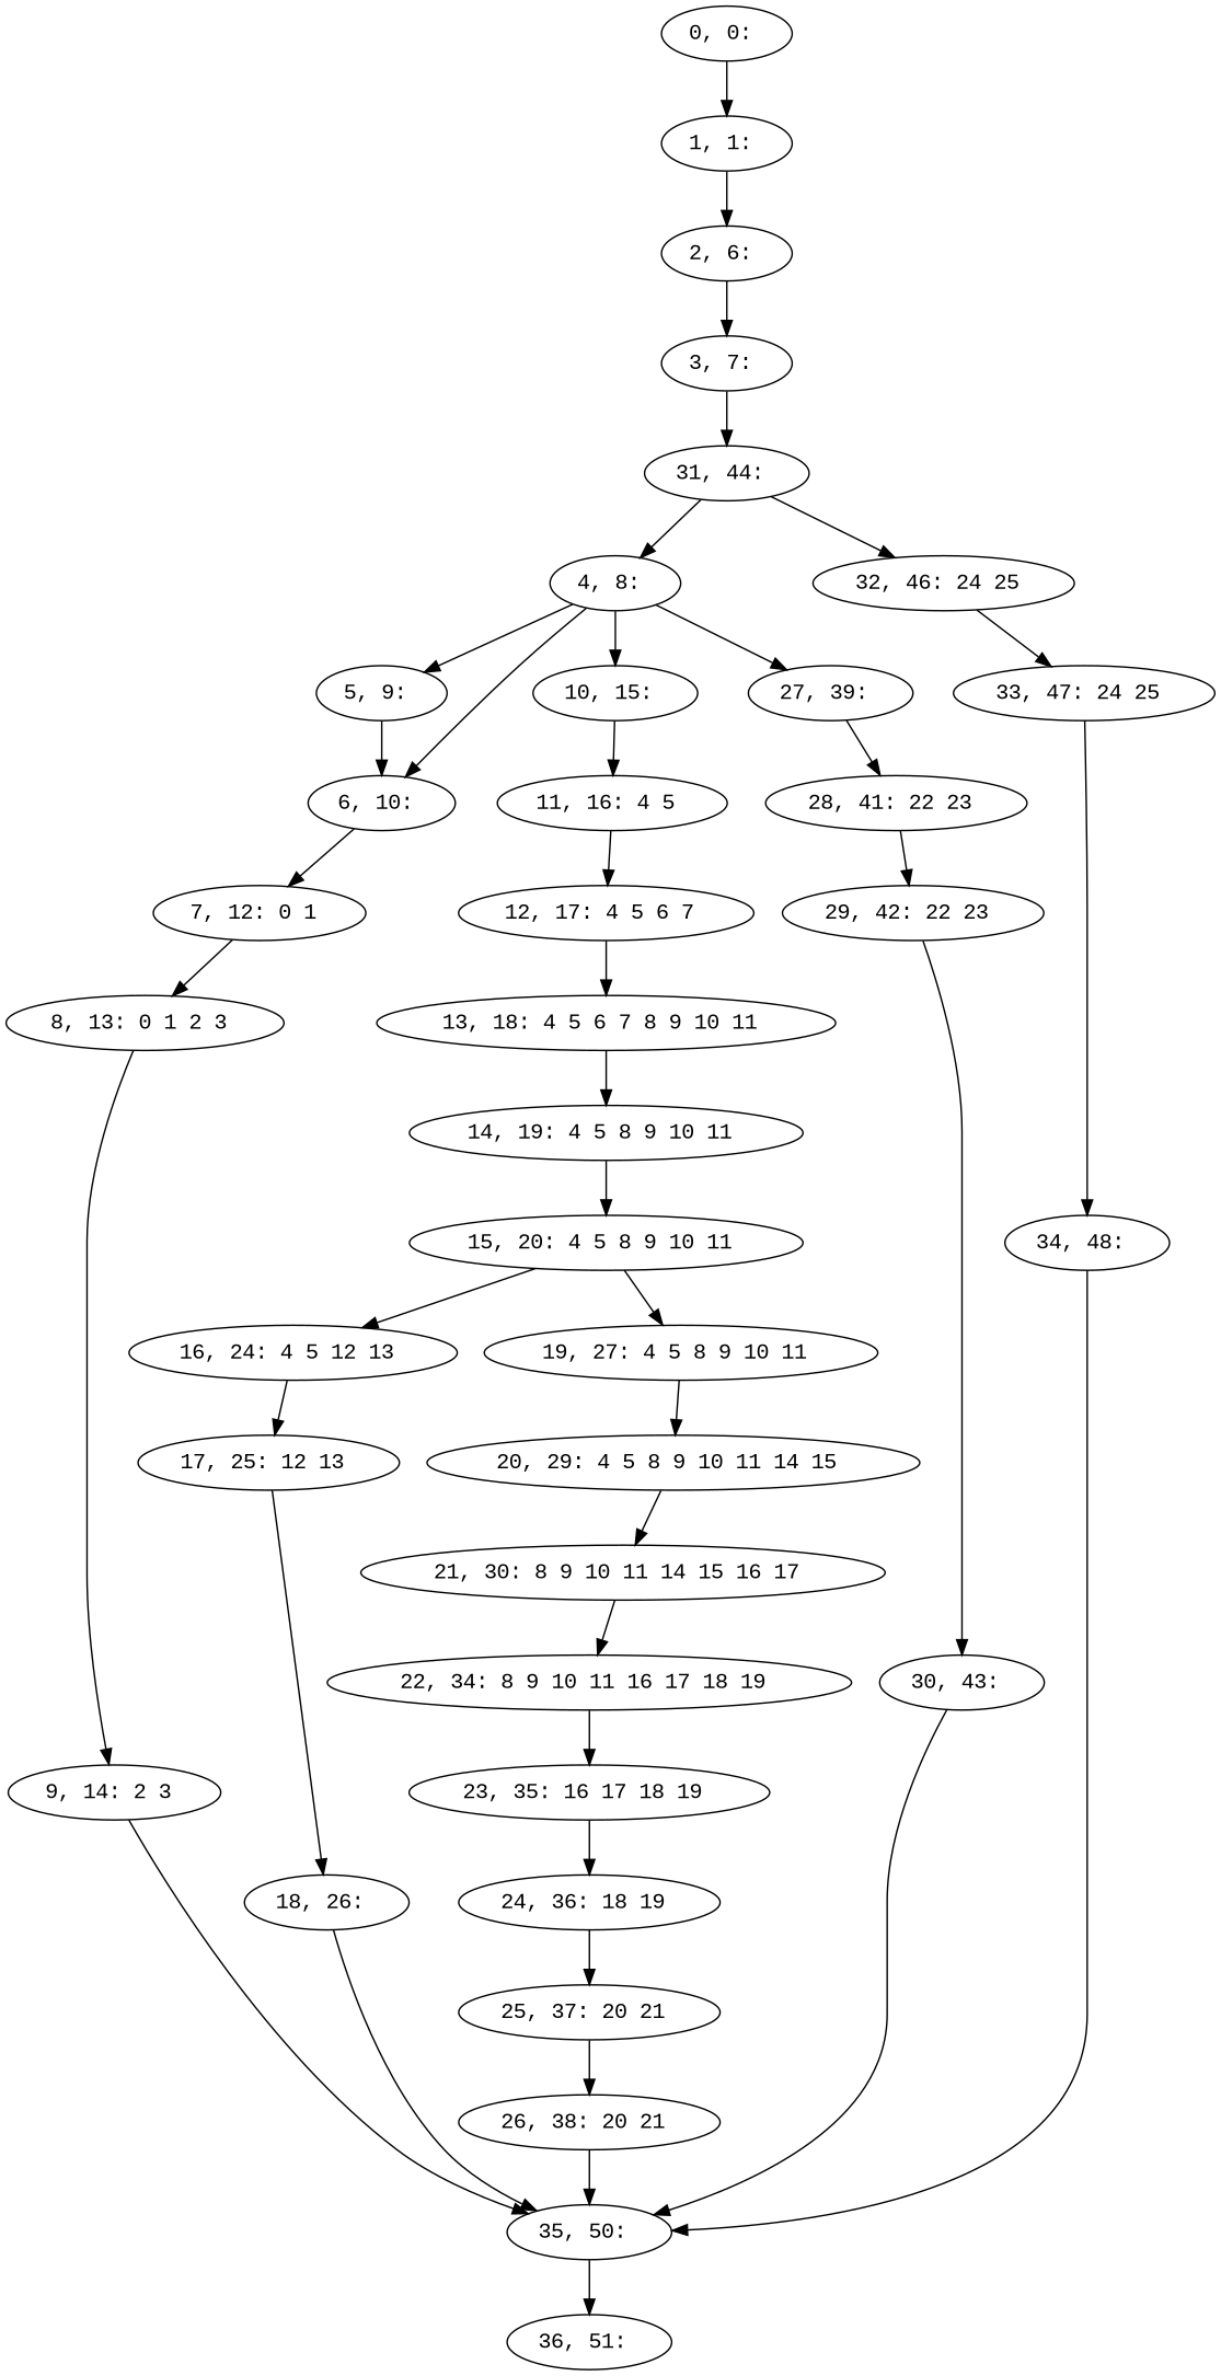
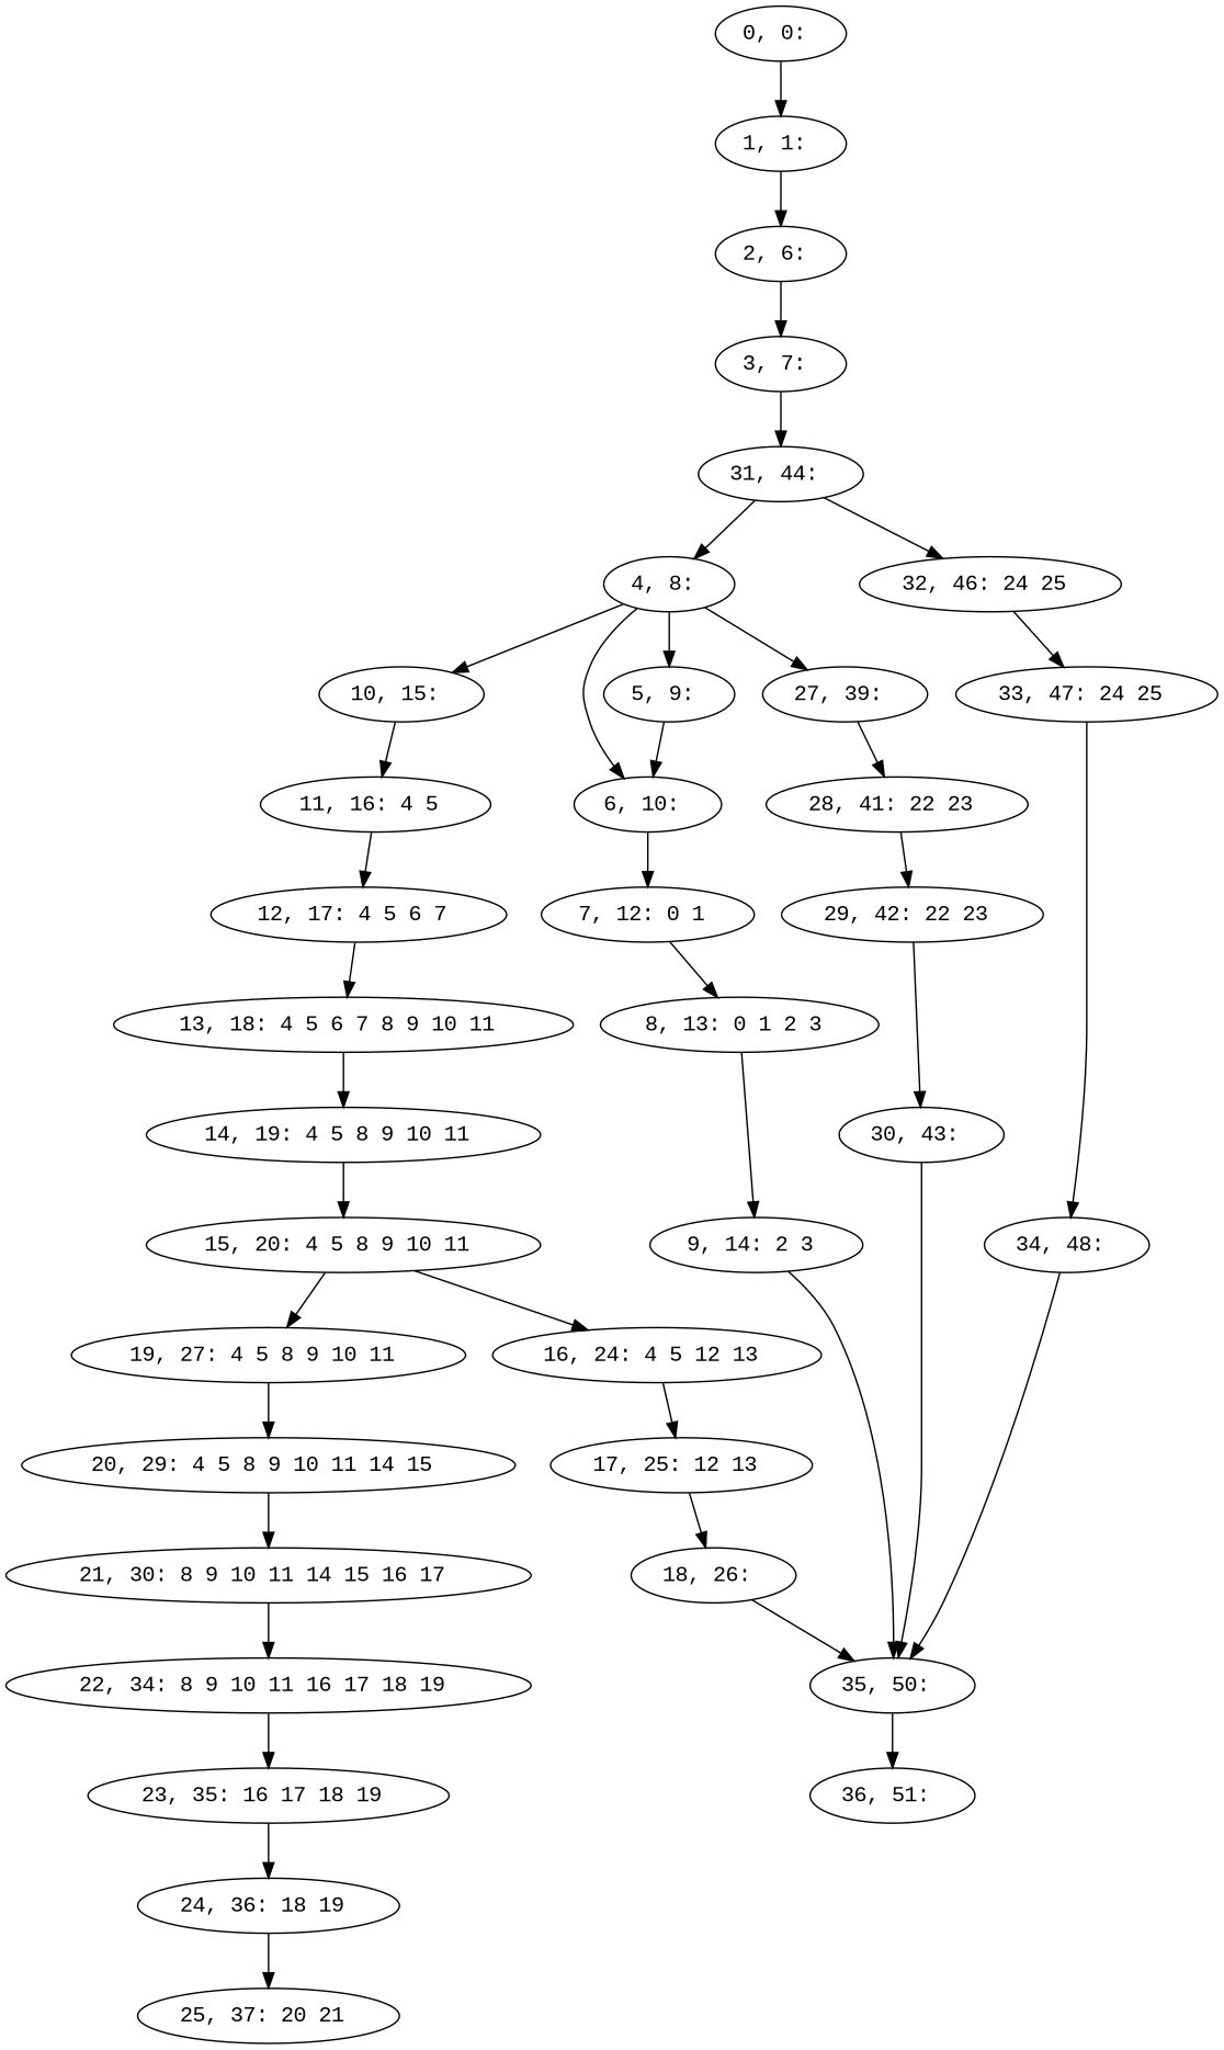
  digraph {
    fontname="Liberation Mono"
    node [fontname="Liberation Mono"]
    edge [fontname="Liberation Mono"]
    n1 [label="0, 0: "]
    n2 [label="1, 1: "]
    n3 [label="2, 6: "]
    n4 [label="3, 7: "]
    n5 [label="31, 44: "]
    n6 [label="4, 8: "]
    n7 [label="5, 9: "]
    n8 [label="6, 10: "]
    n9 [label="10, 15: "]
    n10 [label="27, 39: "]
    n11 [label="32, 46: 24 25 "]
    n12 [label="7, 12: 0 1 "]
    n13 [label="11, 16: 4 5 "]
    n14 [label="28, 41: 22 23 "]
    n15 [label="8, 13: 0 1 2 3 "]
    n16 [label="9, 14: 2 3 "]
    n17 [label="35, 50: "]
    n18 [label="36, 51: "]
    n19 [label="12, 17: 4 5 6 7 "]
    n20 [label="13, 18: 4 5 6 7 8 9 10 11 "]
    n21 [label="14, 19: 4 5 8 9 10 11 "]
    n22 [label="15, 20: 4 5 8 9 10 11 "]
    n23 [label="16, 24: 4 5 12 13 "]
    n24 [label="19, 27: 4 5 8 9 10 11 "]
    n25 [label="17, 25: 12 13 "]
    n26 [label="20, 29: 4 5 8 9 10 11 14 15 "]
    n27 [label="18, 26: "]
    n28 [label="21, 30: 8 9 10 11 14 15 16 17 "]
    n29 [label="22, 34: 8 9 10 11 16 17 18 19 "]
    n30 [label="23, 35: 16 17 18 19 "]
    n31 [label="24, 36: 18 19 "]
    n32 [label="25, 37: 20 21 "]
-   n33 [label="26, 38: 20 21 "]
    n34 [label="29, 42: 22 23 "]
    n35 [label="30, 43: "]
    n36 [label="33, 47: 24 25 "]
    n37 [label="34, 48: "]
    n1 -> n2
    n2 -> n3
    n3 -> n4
    n4 -> n5
    n5 -> n6
    n5 -> n11
    n6 -> n7
    n6 -> n8
    n6 -> n9
    n6 -> n10
    n7 -> n8
    n8 -> n12
    n9 -> n13
    n10 -> n14
    n11 -> n36
    n12 -> n15
    n13 -> n19
    n14 -> n34
    n15 -> n16
    n16 -> n17
    n17 -> n18
    n19 -> n20
    n20 -> n21
    n21 -> n22
    n22 -> n23
    n22 -> n24
    n23 -> n25
    n24 -> n26
    n25 -> n27
    n26 -> n28
    n27 -> n17
    n28 -> n29
    n29 -> n30
    n30 -> n31
    n31 -> n32
-   n32 -> n33
-   n33 -> n17
    n34 -> n35
    n35 -> n17
    n36 -> n37
    n37 -> n17
  }
